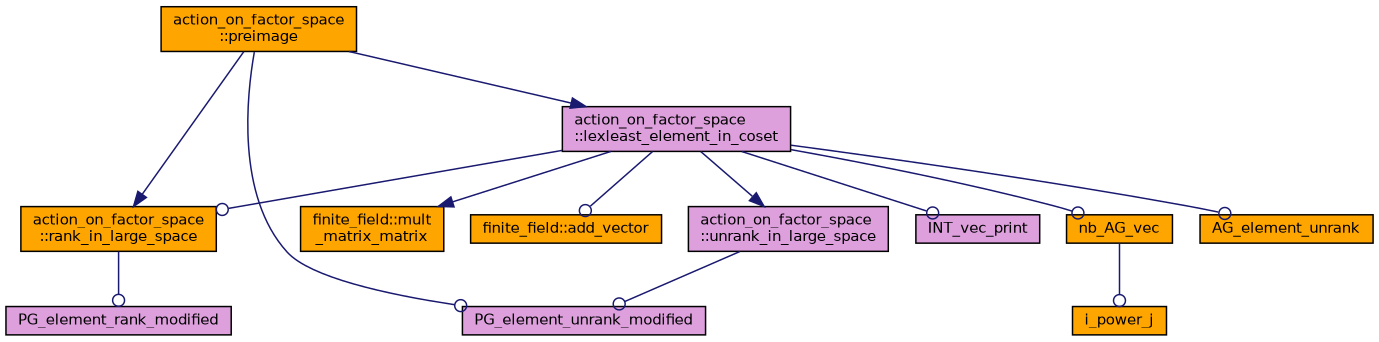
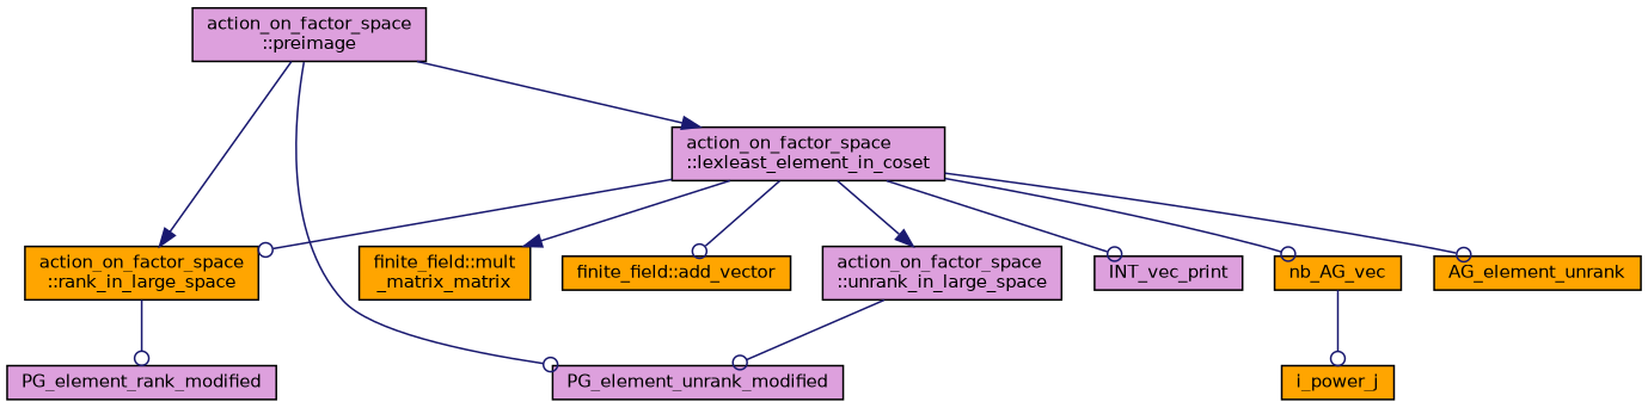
  digraph {
    rankdir=TB
    node [color=black fillcolor=plum fontname=Helvetica fontsize=10 shape=record style=filled]
    edge [arrowhead=odot color=midnightblue fontname=Helvetica fontsize=10 labelfontname=Helvetica labelfontsize=10 style=solid]
-   n1 [fillcolor=orange fontcolor=black height=0.2 label="action_on_factor_space\l::preimage" width=0.4]
+   n1 [fontcolor=black height=0.2 label="action_on_factor_space\l::preimage" width=0.4]
    n2 [height=0.2 label=PG_element_unrank_modified width=0.4]
    n3 [fillcolor=orange height=0.2 label="action_on_factor_space\l::rank_in_large_space" width=0.4]
    n4 [height=0.2 label="action_on_factor_space\l::lexleast_element_in_coset" width=0.4]
    n5 [height=0.2 label=PG_element_rank_modified width=0.4]
    n6 [height=0.2 label="action_on_factor_space\l::unrank_in_large_space" width=0.4]
    n7 [height=0.2 label=INT_vec_print width=0.4]
    n8 [fillcolor=orange height=0.2 label=nb_AG_vec width=0.4]
    n9 [fillcolor=orange height=0.2 label=AG_element_unrank width=0.4]
    n10 [fillcolor=orange height=0.2 label="finite_field::mult\l_matrix_matrix" width=0.4]
    n11 [fillcolor=orange height=0.2 label="finite_field::add_vector" width=0.4]
    n12 [fillcolor=orange height=0.2 label=i_power_j width=0.4]
    n1 -> n2
    n1 -> n3 [arrowhead=normal]
    n1 -> n4 [arrowhead=normal]
    n3 -> n5
    n4 -> n3
    n4 -> n6 [arrowhead=normal]
    n4 -> n7
    n4 -> n8
    n4 -> n9
    n4 -> n10 [arrowhead=normal]
    n4 -> n11
    n6 -> n2
    n8 -> n12
  }
